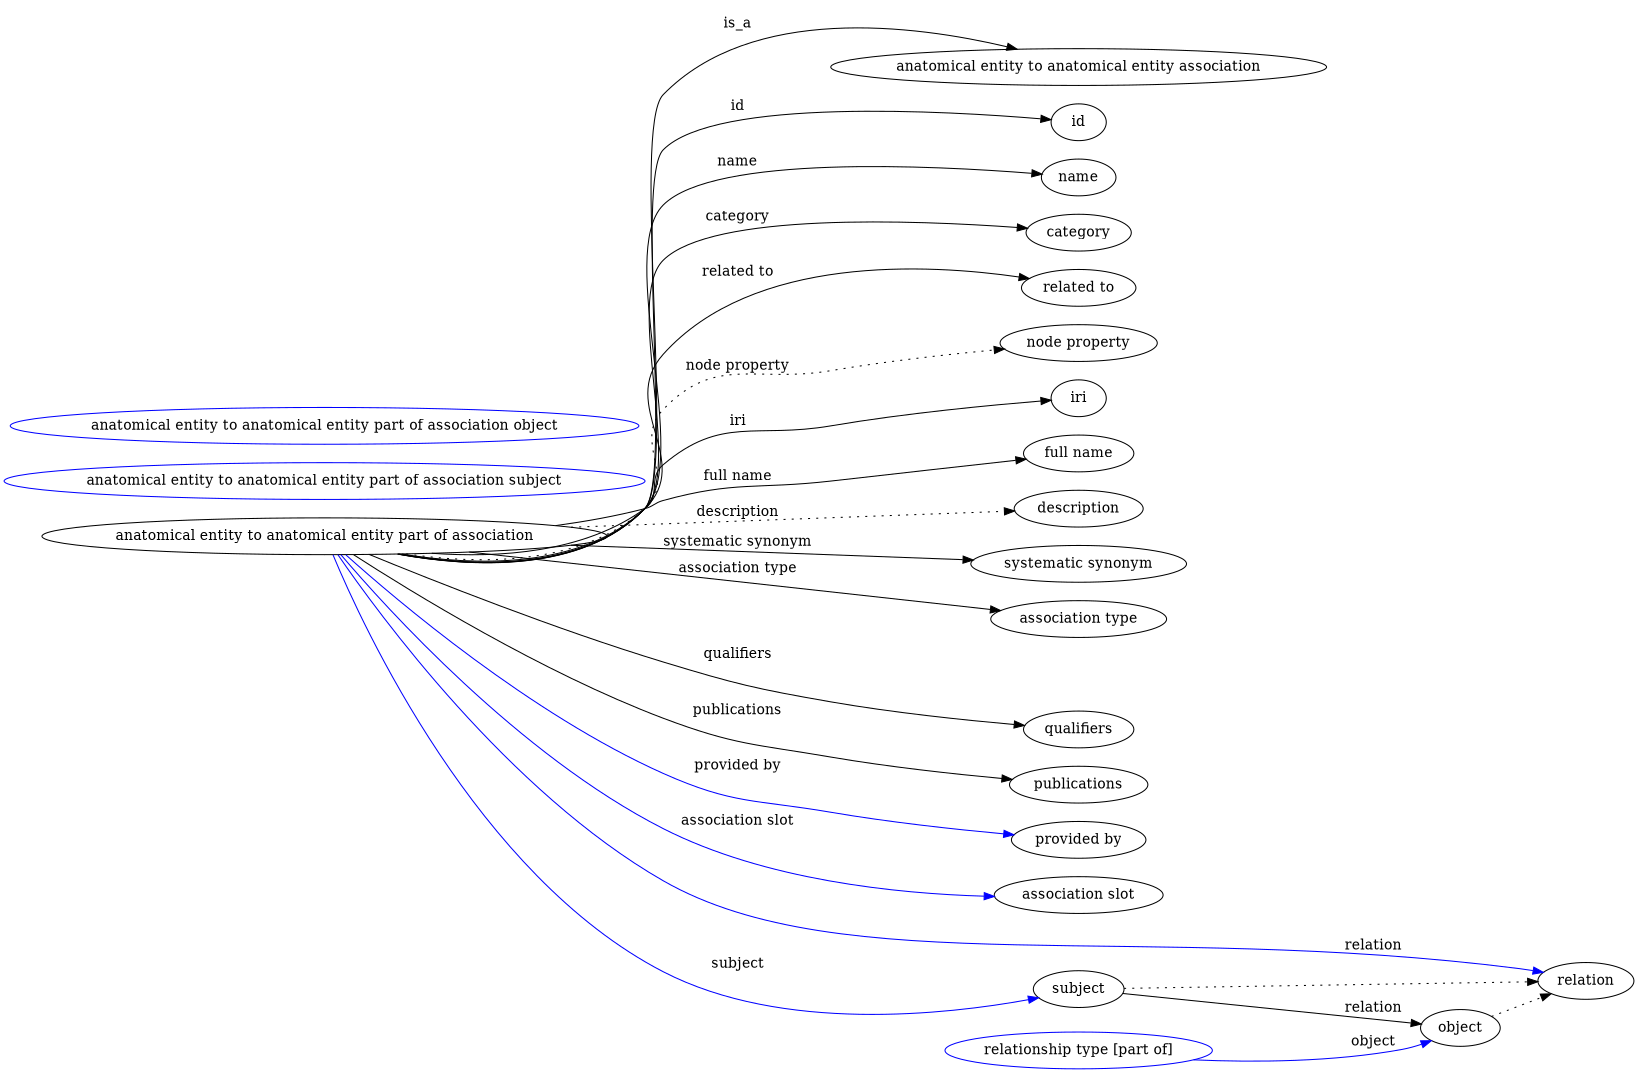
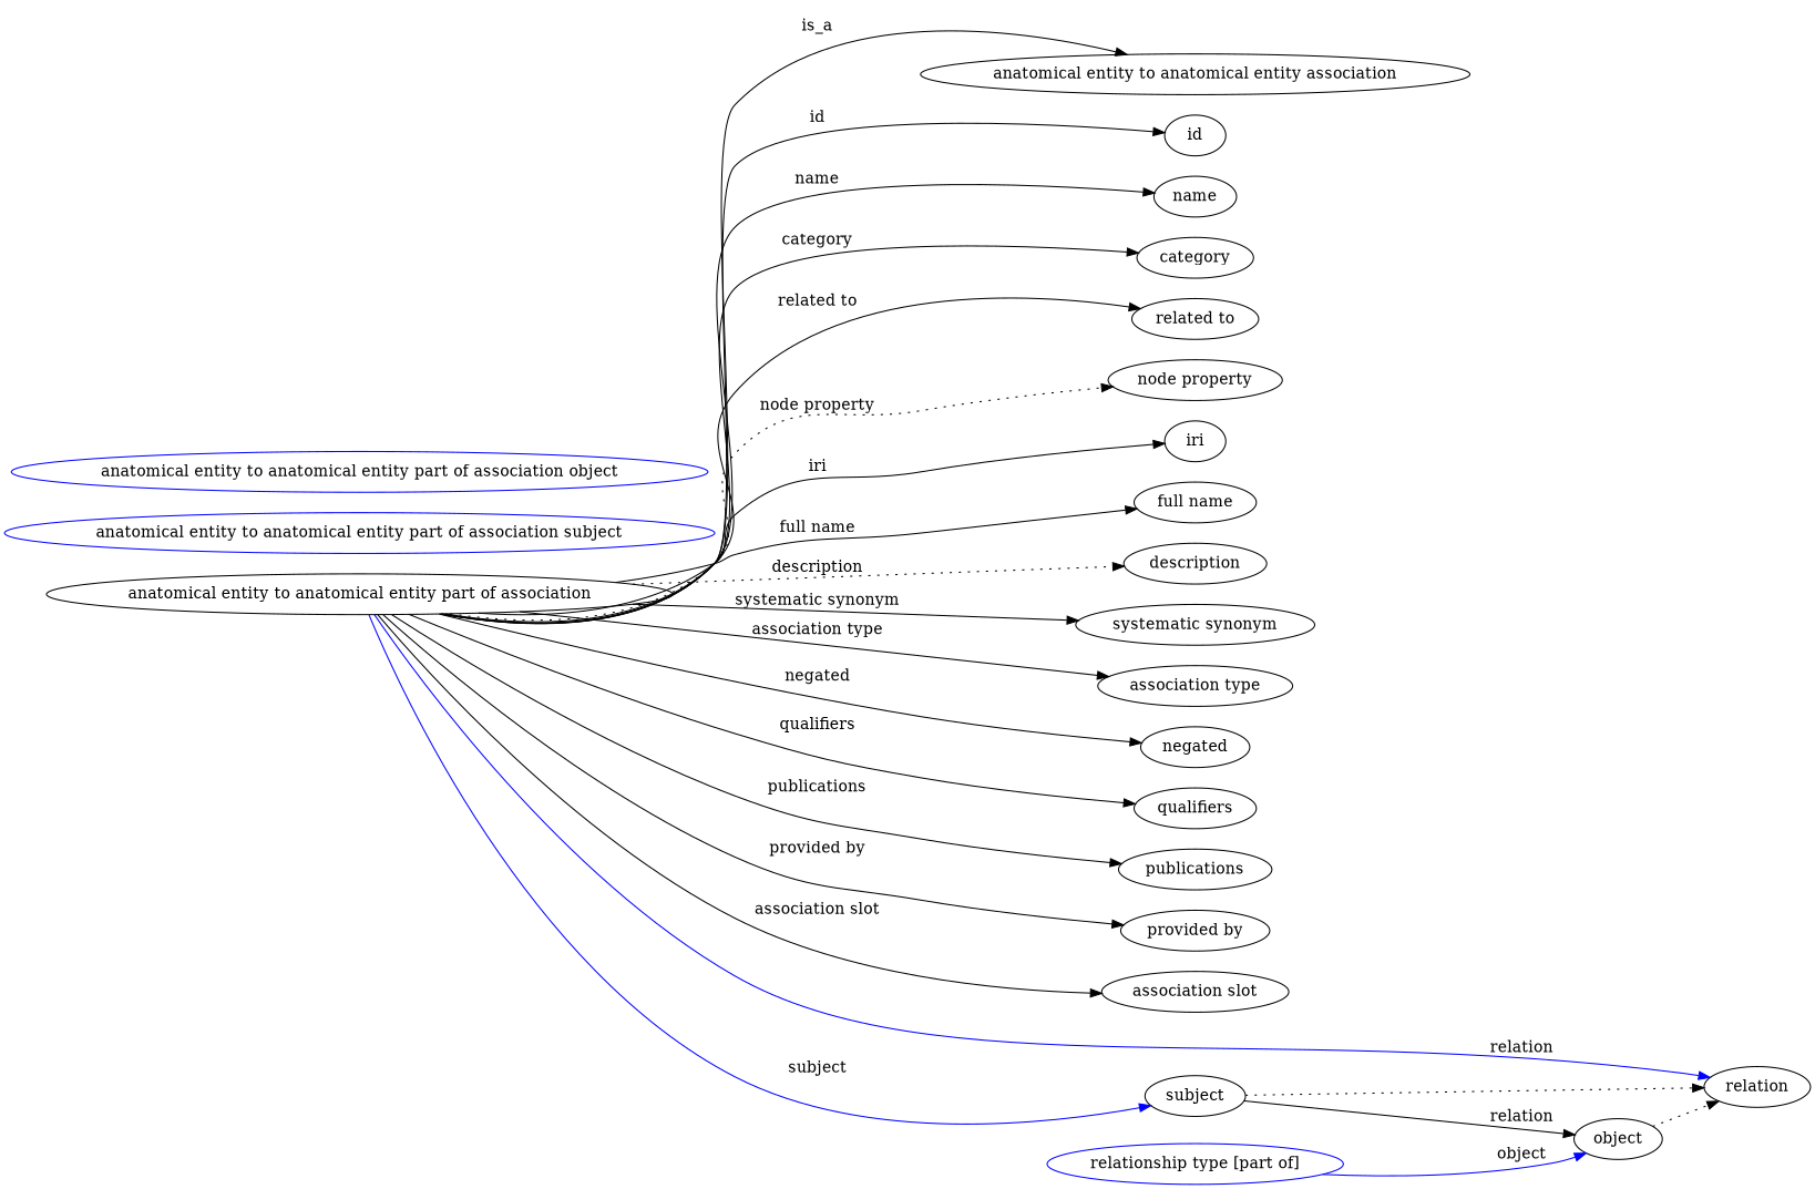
  digraph {
    fontname="DejaVu Serif"
    rankdir=LR
    node [fontname="DejaVu Serif" color=black]
    edge [fontname="DejaVu Serif" color=black style=solid]
    n1 [height=0.5 label="anatomical entity to anatomical entity part of association" width=5.8539 color=""]
    "anatomical entity to anatomical entity association" [height=0.5 width=5.1445 color=""]
    id [height=0.5 width=0.75]
    name [height=0.5 width=0.75]
    category [height=0.5 width=0.75]
    "related to" [height=0.5 width=0.75]
    "node property" [height=0.5 width=0.75]
    iri [height=0.5 width=0.75]
    "full name" [height=0.5 width=0.75]
    description [height=0.5 width=0.75]
    "systematic synonym" [height=0.5 width=0.75]
    "association type" [height=0.5 width=0.75]
+   negated [height=0.5 width=0.75]
    qualifiers [height=0.5 width=0.75]
    publications [height=0.5 width=0.75]
    "provided by" [height=0.5 width=0.75]
    "association slot" [height=0.5 width=0.75]
    subject [height=0.5 width=0.97656 color=""]
    relation [height=0.5 width=1.031 color=""]
    object [height=0.5 width=0.88096 color=""]
    "anatomical entity to anatomical entity part of association subject" [color=blue height=0.5 width=0.75]
    "anatomical entity to anatomical entity part of association object" [color=blue height=0.5 width=0.75]
    n23 [color=blue height=0.5 label="relationship type [part of]" width=2.7978]
    n1 -> "anatomical entity to anatomical entity association" [label=is_a color="" style=""]
    n1 -> id [label=id]
    n1 -> name [label=name]
    n1 -> category [label=category]
    n1 -> "related to" [label="related to"]
    n1 -> "node property" [label="node property" style=dotted]
    n1 -> iri [label=iri]
    n1 -> "full name" [label="full name"]
    n1 -> description [label=description style=dotted]
    n1 -> "systematic synonym" [label="systematic synonym"]
    n1 -> "association type" [label="association type"]
+   n1 -> negated [label=negated]
    n1 -> qualifiers [label=qualifiers]
    n1 -> publications [label=publications]
-   n1 -> "provided by" [color=blue label="provided by"]
-   n1 -> "association slot" [color=blue label="association slot"]
+   n1 -> "provided by" [label="provided by"]
+   n1 -> "association slot" [label="association slot"]
    n1 -> subject [color=blue label=subject]
    n1 -> relation [color=blue label=relation]
    subject -> relation [style=dotted color=""]
    subject -> object [label=relation color="" style=""]
    object -> relation [style=dotted color=""]
    n23 -> object [color=blue label=object]
  }
